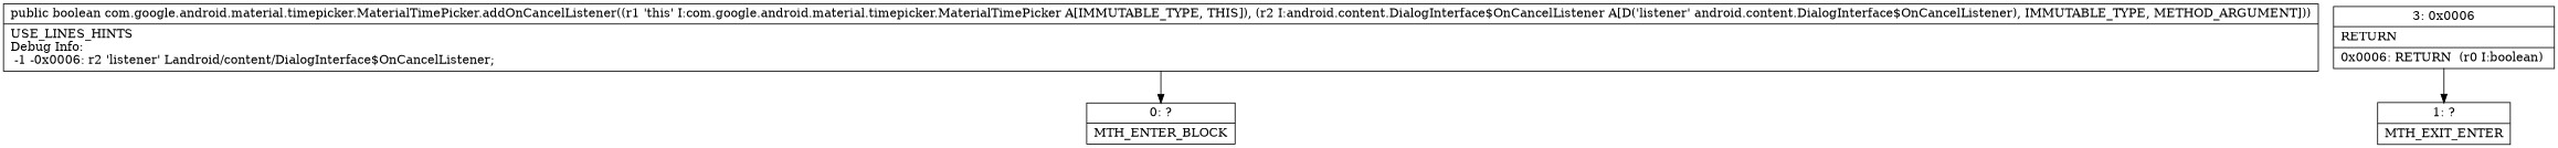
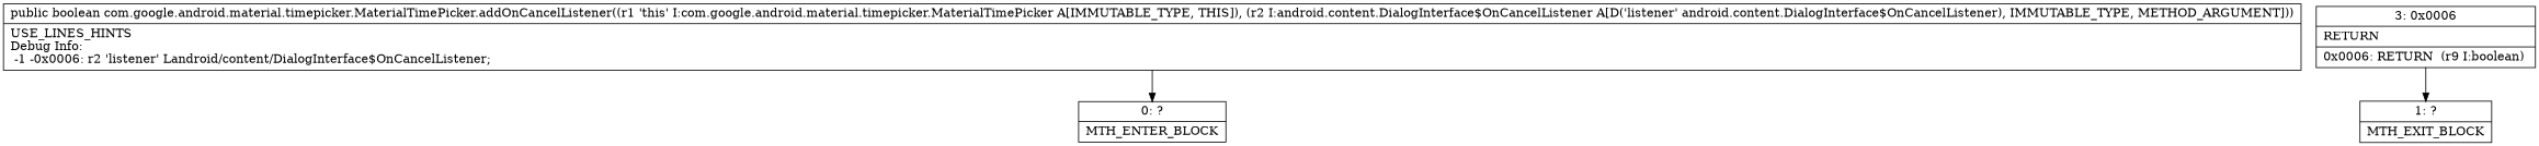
  digraph {
    node [shape=record]
    n1 [label="{0\:\ ?|MTH_ENTER_BLOCK\l}"]
-   n2 [label="{3\:\ 0x0006|RETURN\l|0x0006: RETURN  (r0 I:boolean) \l}"]
-   n3 [label="{1\:\ ?|MTH_EXIT_ENTER\l}"]
+   n2 [label="{3\:\ 0x0006|RETURN\l|0x0006: RETURN  (r9 I:boolean) \l}"]
+   n3 [label="{1\:\ ?|MTH_EXIT_BLOCK\l}"]
    n4 [label="{public boolean com.google.android.material.timepicker.MaterialTimePicker.addOnCancelListener((r1 'this' I:com.google.android.material.timepicker.MaterialTimePicker A[IMMUTABLE_TYPE, THIS]), (r2 I:android.content.DialogInterface$OnCancelListener A[D('listener' android.content.DialogInterface$OnCancelListener), IMMUTABLE_TYPE, METHOD_ARGUMENT]))  | USE_LINES_HINTS\lDebug Info:\l  \-1 \-0x0006: r2 'listener' Landroid\/content\/DialogInterface$OnCancelListener;\l}"]
    n2 -> n3
    n4 -> n1
  }
